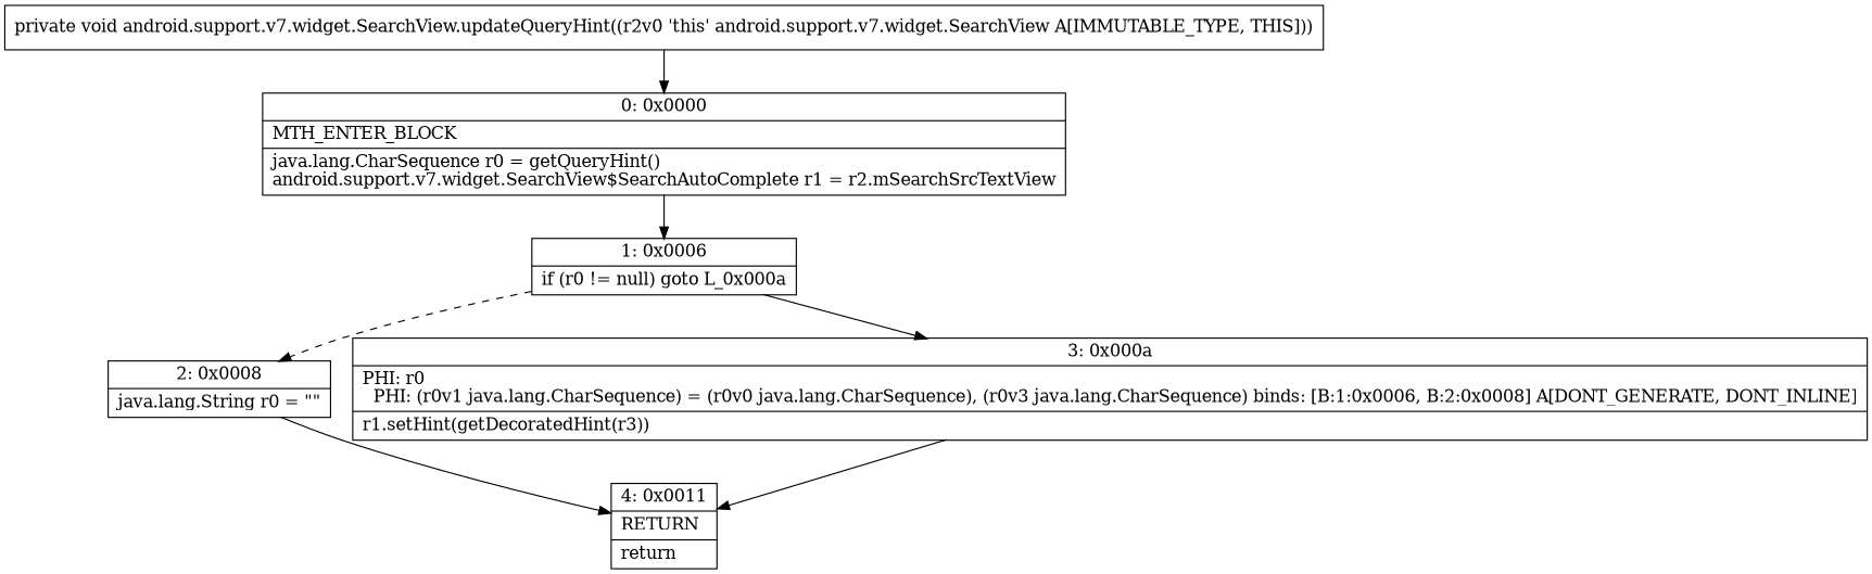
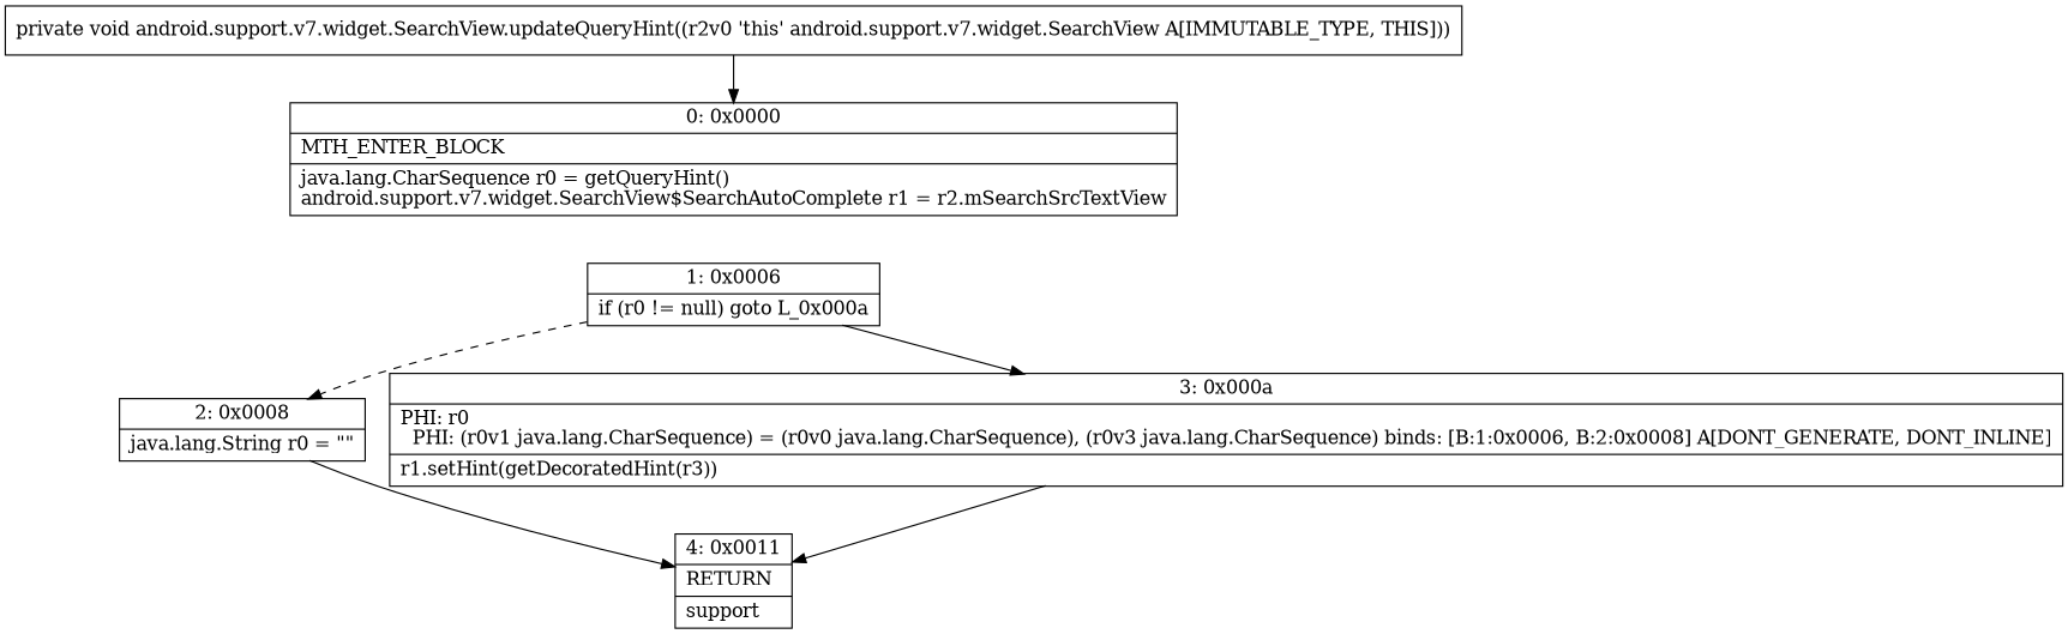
  digraph {
    node [shape=record]
    n1 [label="{0\:\ 0x0000|MTH_ENTER_BLOCK\l|java.lang.CharSequence r0 = getQueryHint()\landroid.support.v7.widget.SearchView$SearchAutoComplete r1 = r2.mSearchSrcTextView\l}"]
    n2 [label="{1\:\ 0x0006|if (r0 != null) goto L_0x000a\l}"]
    n3 [label="{2\:\ 0x0008|java.lang.String r0 = \"\"\l}"]
    n4 [label="{3\:\ 0x000a|PHI: r0 \l  PHI: (r0v1 java.lang.CharSequence) = (r0v0 java.lang.CharSequence), (r0v3 java.lang.CharSequence) binds: [B:1:0x0006, B:2:0x0008] A[DONT_GENERATE, DONT_INLINE]\l|r1.setHint(getDecoratedHint(r3))\l}"]
-   n5 [label="{4\:\ 0x0011|RETURN\l|return\l}"]
+   n5 [label="{4\:\ 0x0011|RETURN\l|support\l}"]
    n6 [label="{private void android.support.v7.widget.SearchView.updateQueryHint((r2v0 'this' android.support.v7.widget.SearchView A[IMMUTABLE_TYPE, THIS])) }"]
-   n1 -> n2
    n2 -> n3 [style=dashed]
    n2 -> n4
    n3 -> n5
    n4 -> n5
    n6 -> n1
  }
